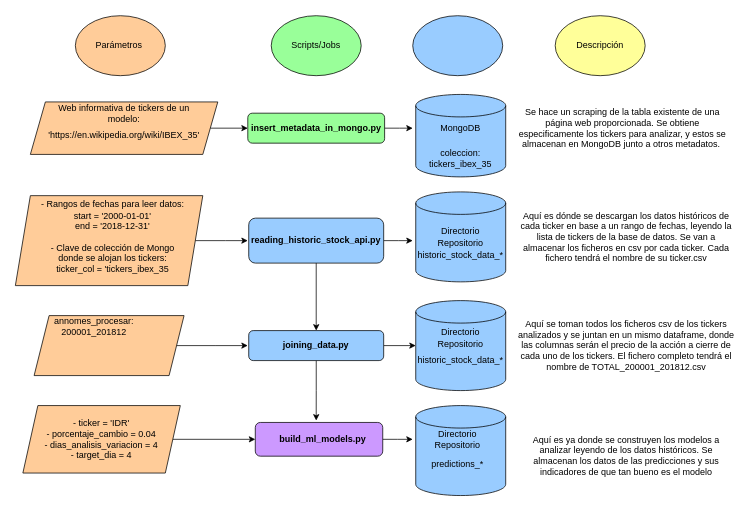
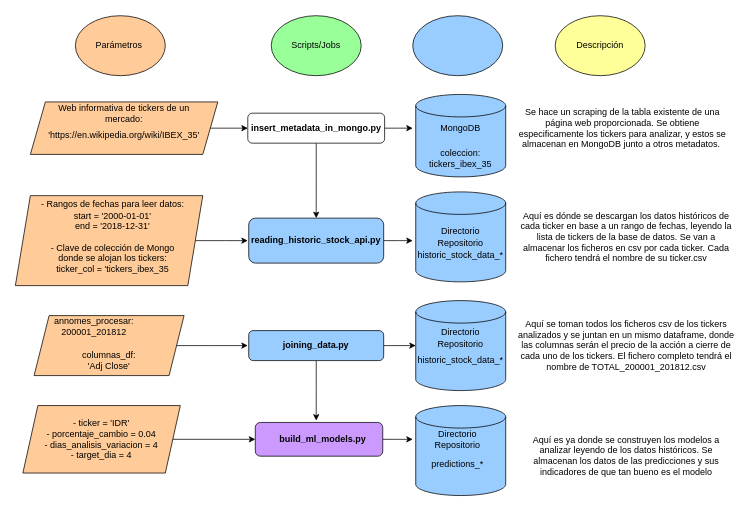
  <mxCell id="0" />
  <mxCell id="1" parent="0" />
+ <mxCell id="2" style="edgeStyle=orthogonalEdgeStyle;rounded=0;orthogonalLoop=1;jettySize=auto;html=1;entryX=0.5;entryY=0;entryDx=0;entryDy=0;" edge="1" parent="1" source="4" target="7"><mxGeometry relative="1" as="geometry" /></mxCell>
  <mxCell id="3" style="edgeStyle=orthogonalEdgeStyle;rounded=0;orthogonalLoop=1;jettySize=auto;html=1;" edge="1" parent="1" source="4"><mxGeometry relative="1" as="geometry"><mxPoint x="550" y="170" as="targetPoint" /></mxGeometry></mxCell>
- <mxCell id="4" value="&lt;h4&gt;insert_metadata_in_mongo.py&lt;/h4&gt;" style="rounded=1;whiteSpace=wrap;html=1;fontSize=12;glass=0;strokeWidth=1;shadow=0;fillColor=#99FF99;" parent="1" vertex="1"><mxGeometry x="330" y="150" width="182.5" height="40" as="geometry" /></mxCell>
+ <mxCell id="4" value="&lt;h4&gt;insert_metadata_in_mongo.py&lt;/h4&gt;" style="rounded=1;whiteSpace=wrap;html=1;fontSize=12;glass=0;strokeWidth=1;shadow=0;fillColor=#ffffff;" parent="1" vertex="1"><mxGeometry x="330" y="150" width="182.5" height="40" as="geometry" /></mxCell>
  <mxCell id="5" style="edgeStyle=orthogonalEdgeStyle;rounded=0;orthogonalLoop=1;jettySize=auto;html=1;" edge="1" parent="1" source="7"><mxGeometry relative="1" as="geometry"><mxPoint x="550" y="320" as="targetPoint" /></mxGeometry></mxCell>
- <mxCell id="6" style="edgeStyle=orthogonalEdgeStyle;rounded=0;orthogonalLoop=1;jettySize=auto;html=1;entryX=0.5;entryY=0;entryDx=0;entryDy=0;" edge="1" parent="1" source="7" target="32"><mxGeometry relative="1" as="geometry"><mxPoint x="421.25" y="410" as="targetPoint" /></mxGeometry></mxCell>
  <mxCell id="7" value="&lt;b&gt;reading_historic_stock_api.py&lt;/b&gt;" style="rounded=1;whiteSpace=wrap;html=1;fontSize=12;glass=0;strokeWidth=1;shadow=0;fillColor=#99ccff;" parent="1" vertex="1"><mxGeometry x="331.25" y="290" width="180" height="60" as="geometry" /></mxCell>
  <mxCell id="8" value="Se hace un scraping de la tabla existente de una página web proporcionada. Se obtiene especificamente los tickers para analizar, y estos se almacenan en MongoDB junto a otros metadatos.&amp;nbsp;" style="text;html=1;strokeColor=none;fillColor=none;align=center;verticalAlign=middle;whiteSpace=wrap;rounded=0;" vertex="1" parent="1"><mxGeometry x="690" y="140" width="280" height="60" as="geometry" /></mxCell>
  <mxCell id="9" value="Aquí es dónde se descargan los datos históricos de cada ticker en base a un rango de fechas, leyendo la lista de tickers de la base de datos. Se van a almacenar los ficheros en csv por cada ticker. Cada fichero tendrá el nombre de su ticker.csv" style="text;html=1;strokeColor=none;fillColor=none;align=center;verticalAlign=middle;whiteSpace=wrap;rounded=0;" vertex="1" parent="1"><mxGeometry x="690" y="280" width="290" height="70" as="geometry" /></mxCell>
  <mxCell id="10" value="" style="ellipse;whiteSpace=wrap;html=1;fillColor=#FFCC99;" vertex="1" parent="1"><mxGeometry x="100" y="20" width="120" height="80" as="geometry" /></mxCell>
  <mxCell id="11" value="Parámetros&amp;nbsp;" style="text;html=1;strokeColor=none;fillColor=none;align=center;verticalAlign=middle;whiteSpace=wrap;rounded=0;" vertex="1" parent="1"><mxGeometry x="140" y="50" width="40" height="20" as="geometry" /></mxCell>
  <mxCell id="12" value="" style="ellipse;whiteSpace=wrap;html=1;fillColor=#99FF99;" vertex="1" parent="1"><mxGeometry x="361.25" y="20" width="120" height="80" as="geometry" /></mxCell>
  <mxCell id="13" value="Scripts/Jobs" style="text;html=1;strokeColor=none;fillColor=none;align=center;verticalAlign=middle;whiteSpace=wrap;rounded=0;" vertex="1" parent="1"><mxGeometry x="401.25" y="50" width="40" height="20" as="geometry" /></mxCell>
  <mxCell id="14" value="" style="ellipse;whiteSpace=wrap;html=1;fillColor=#FFFF99;" vertex="1" parent="1"><mxGeometry x="740" y="20" width="120" height="80" as="geometry" /></mxCell>
  <mxCell id="15" value="Descripción" style="text;html=1;strokeColor=none;fillColor=none;align=center;verticalAlign=middle;whiteSpace=wrap;rounded=0;" vertex="1" parent="1"><mxGeometry x="770" y="50" width="60" height="20" as="geometry" /></mxCell>
  <mxCell id="16" style="edgeStyle=orthogonalEdgeStyle;rounded=0;orthogonalLoop=1;jettySize=auto;html=1;entryX=0;entryY=0.5;entryDx=0;entryDy=0;" edge="1" parent="1" source="17" target="4"><mxGeometry relative="1" as="geometry" /></mxCell>
  <mxCell id="17" value="" style="shape=parallelogram;perimeter=parallelogramPerimeter;whiteSpace=wrap;html=1;fixedSize=1;fillColor=#FFCC99;" vertex="1" parent="1"><mxGeometry x="40" y="135" width="250" height="70" as="geometry" /></mxCell>
  <mxCell id="18" value="'https://en.wikipedia.org/wiki/IBEX_35'" style="text;html=1;strokeColor=none;fillColor=none;align=center;verticalAlign=middle;whiteSpace=wrap;rounded=0;" vertex="1" parent="1"><mxGeometry x="150" y="160" width="30" height="40" as="geometry" /></mxCell>
- <mxCell id="19" value="Web informativa de tickers de un modelo:" style="text;html=1;strokeColor=none;fillColor=none;align=center;verticalAlign=middle;whiteSpace=wrap;rounded=0;" vertex="1" parent="1"><mxGeometry x="70" y="140" width="190" height="20" as="geometry" /></mxCell>
+ <mxCell id="19" value="Web informativa de tickers de un mercado:" style="text;html=1;strokeColor=none;fillColor=none;align=center;verticalAlign=middle;whiteSpace=wrap;rounded=0;" vertex="1" parent="1"><mxGeometry x="70" y="140" width="190" height="20" as="geometry" /></mxCell>
  <mxCell id="20" style="edgeStyle=orthogonalEdgeStyle;rounded=0;orthogonalLoop=1;jettySize=auto;html=1;" edge="1" parent="1" source="21"><mxGeometry relative="1" as="geometry"><mxPoint x="330" y="320" as="targetPoint" /></mxGeometry></mxCell>
  <mxCell id="21" value="" style="shape=parallelogram;perimeter=parallelogramPerimeter;whiteSpace=wrap;html=1;fixedSize=1;fillColor=#FFCC99;" vertex="1" parent="1"><mxGeometry x="20" y="260" width="250" height="120" as="geometry" /></mxCell>
  <mxCell id="22" value="- Rangos de fechas para leer datos:&lt;br&gt;start = '2000-01-01'&lt;br&gt;end = '2018-12-31'&lt;br&gt;&lt;br&gt;- Clave de colección de Mongo donde se alojan los tickers:&lt;br&gt;ticker_col = 'tickers_ibex_35" style="text;html=1;strokeColor=none;fillColor=none;align=center;verticalAlign=middle;whiteSpace=wrap;rounded=0;" vertex="1" parent="1"><mxGeometry x="50" y="290" width="200" height="50" as="geometry" /></mxCell>
  <mxCell id="23" value="" style="ellipse;whiteSpace=wrap;html=1;fillColor=#99CCFF;" vertex="1" parent="1"><mxGeometry x="550" y="20" width="120" height="80" as="geometry" /></mxCell>
  <mxCell id="24" value="" style="shape=cylinder3;whiteSpace=wrap;html=1;boundedLbl=1;backgroundOutline=1;size=15;fillColor=#99CCFF;" vertex="1" parent="1"><mxGeometry x="554" y="125" width="120" height="110" as="geometry" /></mxCell>
  <mxCell id="25" value="" style="shape=cylinder3;whiteSpace=wrap;html=1;boundedLbl=1;backgroundOutline=1;size=15;fillColor=#99CCFF;" vertex="1" parent="1"><mxGeometry x="554" y="255" width="120" height="120" as="geometry" /></mxCell>
  <mxCell id="26" value="MongoDB" style="text;html=1;strokeColor=none;fillColor=none;align=center;verticalAlign=middle;whiteSpace=wrap;rounded=0;" vertex="1" parent="1"><mxGeometry x="594" y="160" width="40" height="20" as="geometry" /></mxCell>
  <mxCell id="27" value="coleccion: tickers_ibex_35" style="text;html=1;strokeColor=none;fillColor=none;align=center;verticalAlign=middle;whiteSpace=wrap;rounded=0;" vertex="1" parent="1"><mxGeometry x="594" y="200" width="40" height="20" as="geometry" /></mxCell>
  <mxCell id="28" value="Directorio Repositorio" style="text;html=1;strokeColor=none;fillColor=none;align=center;verticalAlign=middle;whiteSpace=wrap;rounded=0;" vertex="1" parent="1"><mxGeometry x="594" y="305" width="40" height="20" as="geometry" /></mxCell>
  <mxCell id="29" value="historic_stock_data_*" style="text;html=1;strokeColor=none;fillColor=none;align=center;verticalAlign=middle;whiteSpace=wrap;rounded=0;" vertex="1" parent="1"><mxGeometry x="594" y="330" width="40" height="20" as="geometry" /></mxCell>
  <mxCell id="30" style="edgeStyle=orthogonalEdgeStyle;rounded=0;orthogonalLoop=1;jettySize=auto;html=1;entryX=0;entryY=0.5;entryDx=0;entryDy=0;entryPerimeter=0;" edge="1" parent="1" source="32" target="35"><mxGeometry relative="1" as="geometry" /></mxCell>
  <mxCell id="31" style="edgeStyle=orthogonalEdgeStyle;rounded=0;orthogonalLoop=1;jettySize=auto;html=1;" edge="1" parent="1" source="32"><mxGeometry relative="1" as="geometry"><mxPoint x="421.25" y="560" as="targetPoint" /></mxGeometry></mxCell>
  <mxCell id="32" value="&lt;b&gt;joining_data.py&lt;/b&gt;" style="rounded=1;whiteSpace=wrap;html=1;fillColor=#99ccff;" vertex="1" parent="1"><mxGeometry x="331.25" y="440" width="180" height="40" as="geometry" /></mxCell>
  <mxCell id="33" style="edgeStyle=orthogonalEdgeStyle;rounded=0;orthogonalLoop=1;jettySize=auto;html=1;" edge="1" parent="1" source="34"><mxGeometry relative="1" as="geometry"><mxPoint x="330" y="460" as="targetPoint" /></mxGeometry></mxCell>
  <mxCell id="34" value="" style="shape=parallelogram;perimeter=parallelogramPerimeter;whiteSpace=wrap;html=1;fixedSize=1;fillColor=#FFCC99;" vertex="1" parent="1"><mxGeometry x="45" y="420" width="200" height="80" as="geometry" /></mxCell>
  <mxCell id="35" value="" style="shape=cylinder3;whiteSpace=wrap;html=1;boundedLbl=1;backgroundOutline=1;size=15;fillColor=#99CCFF;" vertex="1" parent="1"><mxGeometry x="554" y="400" width="120" height="120" as="geometry" /></mxCell>
  <mxCell id="36" value="annomes_procesar:&lt;br&gt;200001_201812" style="text;html=1;strokeColor=none;fillColor=none;align=center;verticalAlign=middle;whiteSpace=wrap;rounded=0;" vertex="1" parent="1"><mxGeometry x="105" y="425" width="40" height="20" as="geometry" /></mxCell>
+ <mxCell id="37" value="columnas_df: 'Adj Close'" style="text;html=1;strokeColor=none;fillColor=none;align=center;verticalAlign=middle;whiteSpace=wrap;rounded=0;" vertex="1" parent="1"><mxGeometry x="125" y="470" width="40" height="20" as="geometry" /></mxCell>
  <mxCell id="38" value="Directorio Repositorio" style="text;html=1;strokeColor=none;fillColor=none;align=center;verticalAlign=middle;whiteSpace=wrap;rounded=0;" vertex="1" parent="1"><mxGeometry x="594" y="440" width="40" height="20" as="geometry" /></mxCell>
  <mxCell id="39" value="historic_stock_data_*" style="text;html=1;strokeColor=none;fillColor=none;align=center;verticalAlign=middle;whiteSpace=wrap;rounded=0;" vertex="1" parent="1"><mxGeometry x="594" y="470" width="40" height="20" as="geometry" /></mxCell>
  <mxCell id="40" value="Aquí se toman todos los ficheros csv de los tickers analizados y se juntan en un mismo dataframe, donde las columnas serán el precio de la acción a cierre de cada uno de los tickers. El fichero completo tendrá el nombre de TOTAL_200001_201812.csv" style="text;html=1;strokeColor=none;fillColor=none;align=center;verticalAlign=middle;whiteSpace=wrap;rounded=0;" vertex="1" parent="1"><mxGeometry x="685" y="430" width="300" height="60" as="geometry" /></mxCell>
  <mxCell id="41" style="edgeStyle=orthogonalEdgeStyle;rounded=0;orthogonalLoop=1;jettySize=auto;html=1;" edge="1" parent="1" source="42"><mxGeometry relative="1" as="geometry"><mxPoint x="550" y="585" as="targetPoint" /></mxGeometry></mxCell>
  <mxCell id="42" value="" style="rounded=1;whiteSpace=wrap;html=1;fillColor=#CC99FF;" vertex="1" parent="1"><mxGeometry x="340" y="562.5" width="170" height="45" as="geometry" /></mxCell>
  <mxCell id="43" value="&lt;b&gt;build_ml_models.py&lt;/b&gt;" style="text;html=1;strokeColor=none;fillColor=none;align=center;verticalAlign=middle;whiteSpace=wrap;rounded=0;" vertex="1" parent="1"><mxGeometry x="410" y="575" width="40" height="20" as="geometry" /></mxCell>
  <mxCell id="44" style="edgeStyle=orthogonalEdgeStyle;rounded=0;orthogonalLoop=1;jettySize=auto;html=1;entryX=0;entryY=0.5;entryDx=0;entryDy=0;" edge="1" parent="1" source="45" target="42"><mxGeometry relative="1" as="geometry" /></mxCell>
  <mxCell id="45" value="- ticker = 'IDR'&lt;br&gt;- porcentaje_cambio = 0.04&lt;br&gt;- dias_analisis_variacion = 4&lt;br&gt;- target_dia = 4" style="shape=parallelogram;perimeter=parallelogramPerimeter;whiteSpace=wrap;html=1;fixedSize=1;fillColor=#FFCC99;" vertex="1" parent="1"><mxGeometry x="30" y="540" width="210" height="90" as="geometry" /></mxCell>
  <mxCell id="46" value="" style="shape=cylinder3;whiteSpace=wrap;html=1;boundedLbl=1;backgroundOutline=1;size=15;fillColor=#99CCFF;" vertex="1" parent="1"><mxGeometry x="554" y="540" width="120" height="120" as="geometry" /></mxCell>
  <mxCell id="47" value="Directorio Repositorio" style="text;html=1;strokeColor=none;fillColor=none;align=center;verticalAlign=middle;whiteSpace=wrap;rounded=0;" vertex="1" parent="1"><mxGeometry x="590" y="575" width="40" height="20" as="geometry" /></mxCell>
  <mxCell id="48" value="predictions_*" style="text;html=1;strokeColor=none;fillColor=none;align=center;verticalAlign=middle;whiteSpace=wrap;rounded=0;" vertex="1" parent="1"><mxGeometry x="590" y="607.5" width="40" height="20" as="geometry" /></mxCell>
  <mxCell id="49" value="Aquí es ya donde se construyen los modelos a analizar leyendo de los datos históricos. Se almacenan los datos de las predicciones y sus indicadores de que tan bueno es el modelo" style="text;html=1;strokeColor=none;fillColor=none;align=center;verticalAlign=middle;whiteSpace=wrap;rounded=0;" vertex="1" parent="1"><mxGeometry x="700" y="574.5" width="270" height="65.5" as="geometry" /></mxCell>
